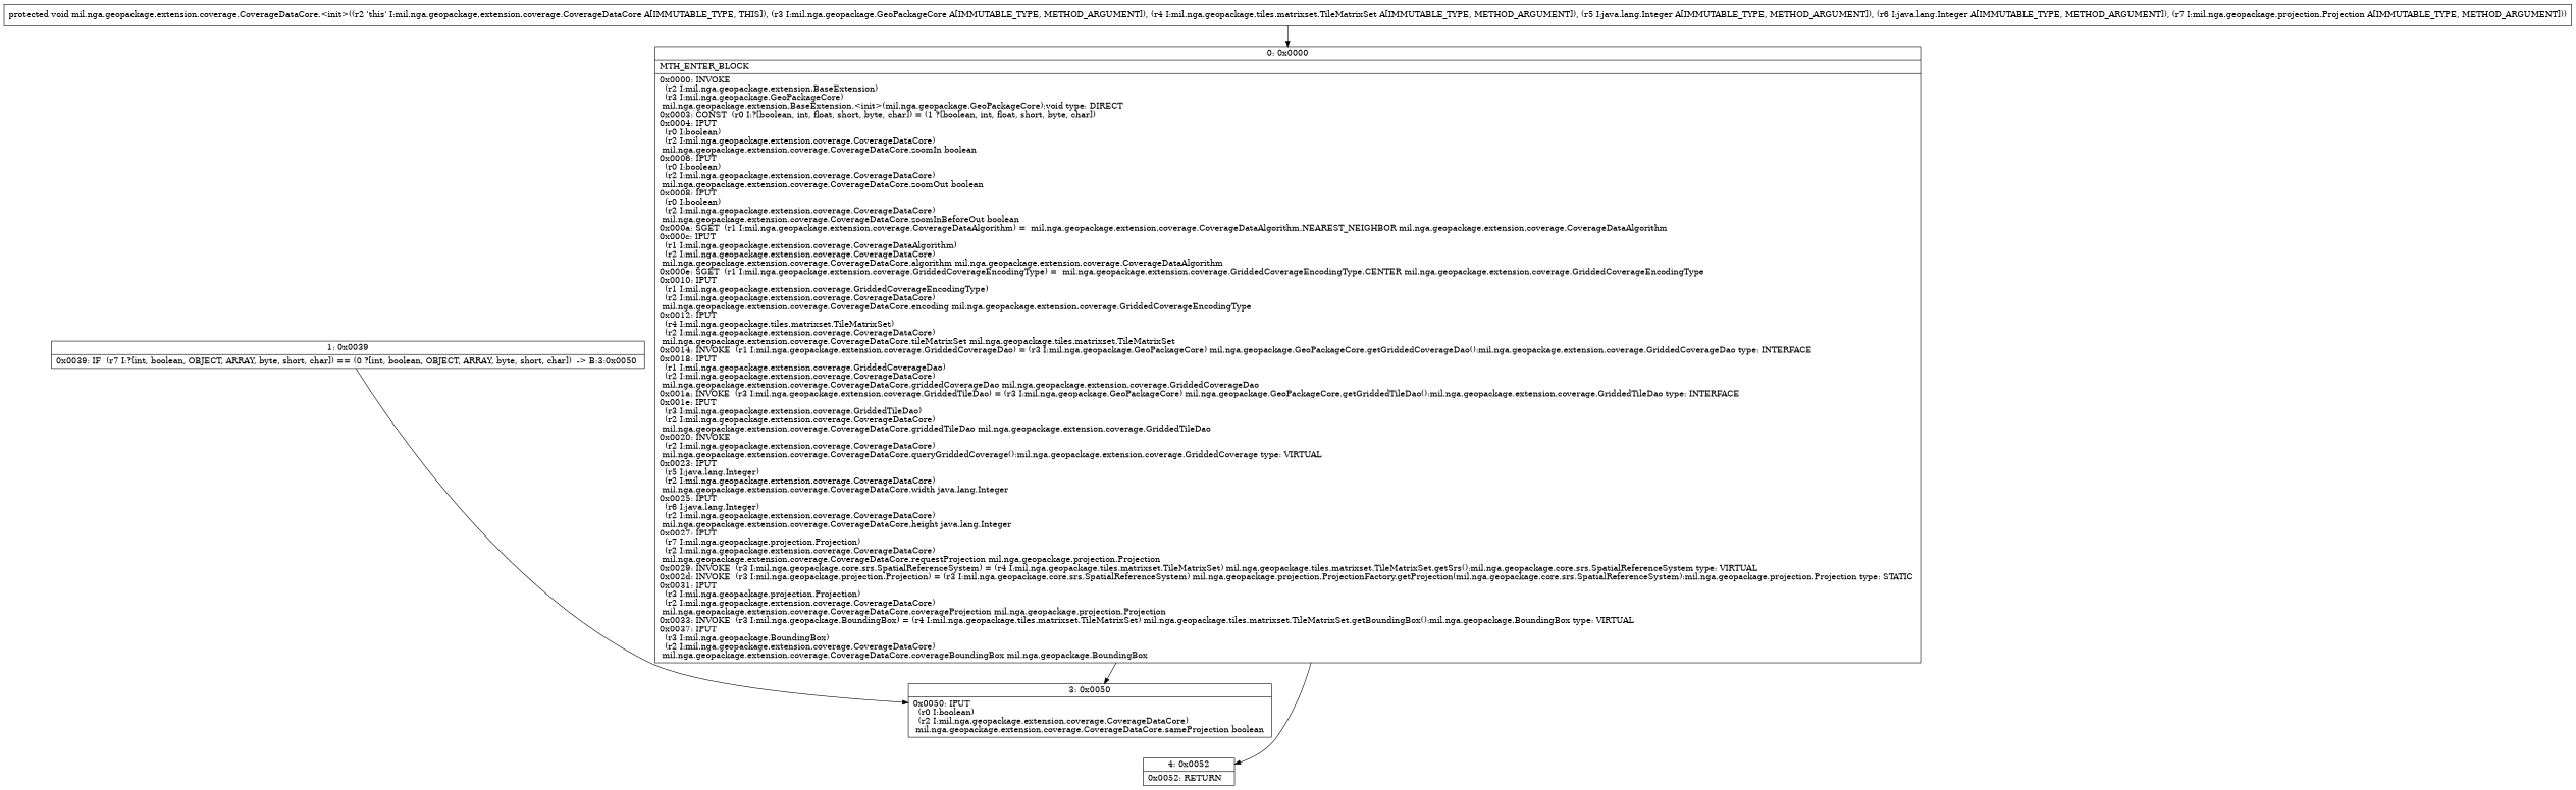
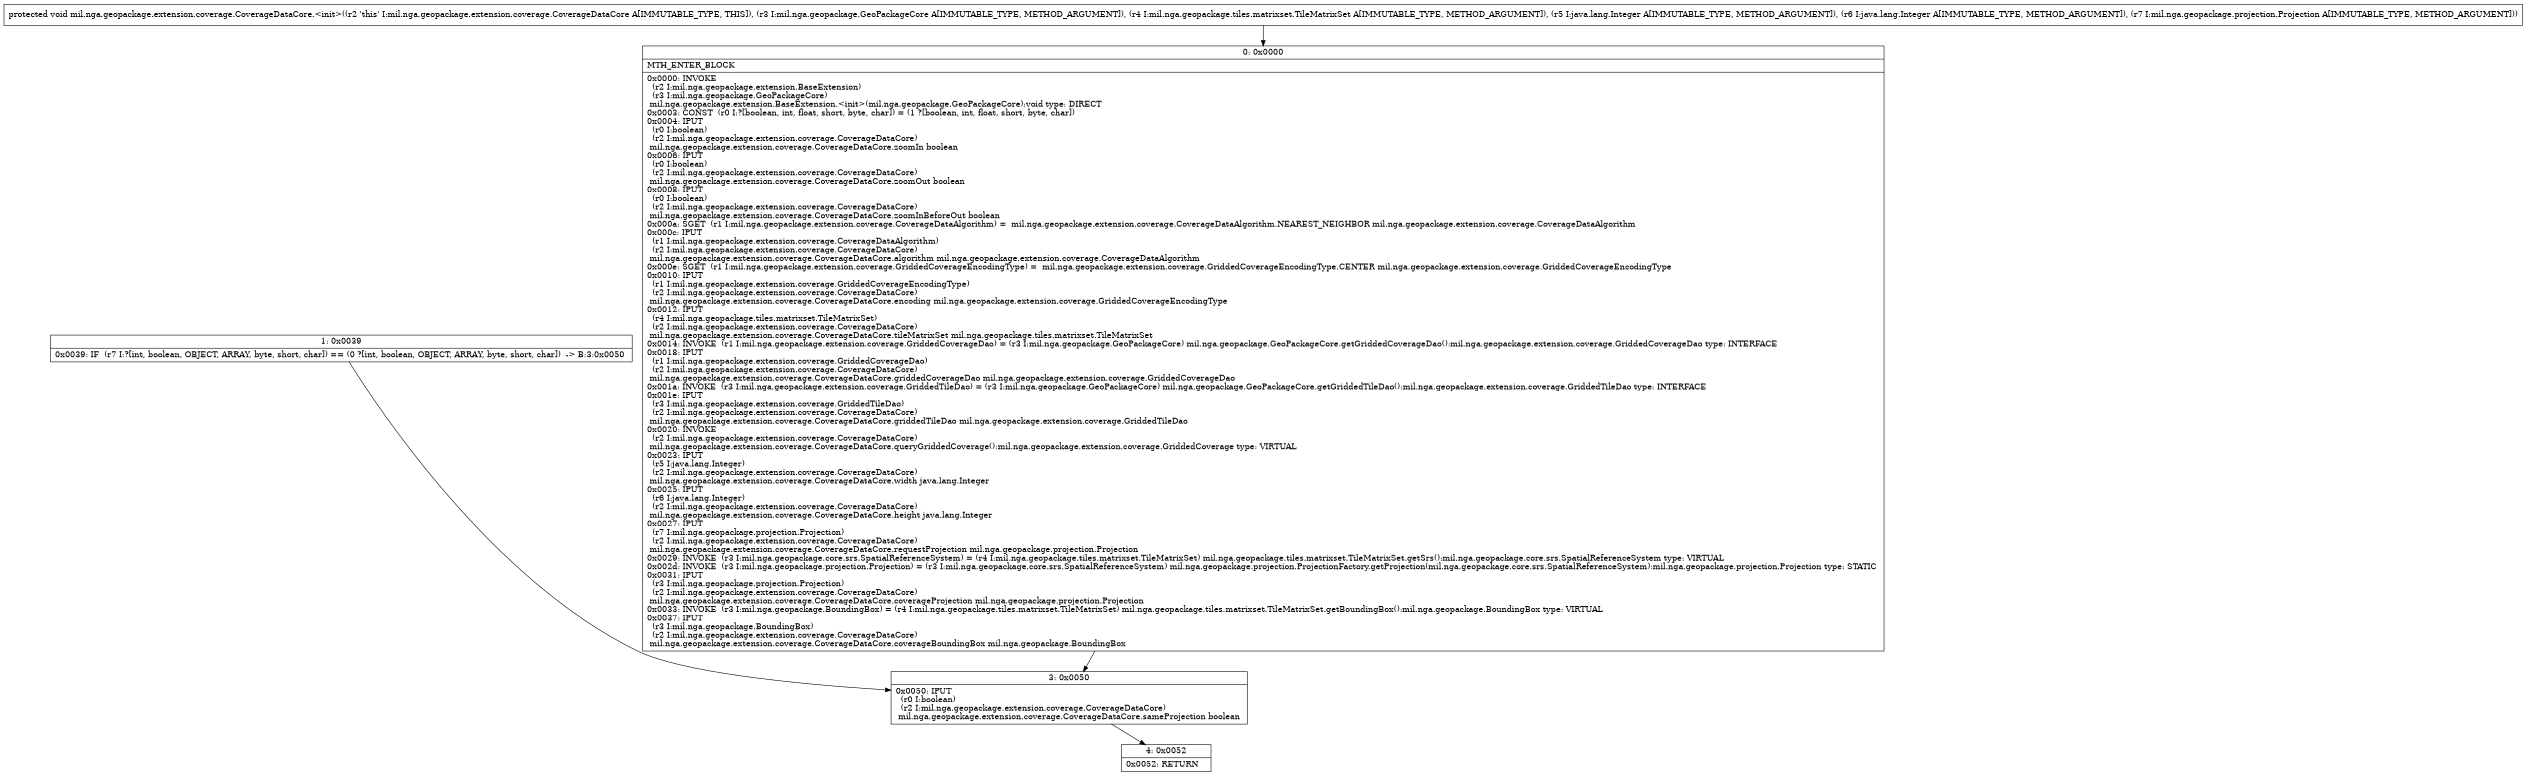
  digraph {
    node [shape=record]
    n1 [label="{0\:\ 0x0000|MTH_ENTER_BLOCK\l|0x0000: INVOKE  \l  (r2 I:mil.nga.geopackage.extension.BaseExtension)\l  (r3 I:mil.nga.geopackage.GeoPackageCore)\l mil.nga.geopackage.extension.BaseExtension.\<init\>(mil.nga.geopackage.GeoPackageCore):void type: DIRECT \l0x0003: CONST  (r0 I:?[boolean, int, float, short, byte, char]) = (1 ?[boolean, int, float, short, byte, char]) \l0x0004: IPUT  \l  (r0 I:boolean)\l  (r2 I:mil.nga.geopackage.extension.coverage.CoverageDataCore)\l mil.nga.geopackage.extension.coverage.CoverageDataCore.zoomIn boolean \l0x0006: IPUT  \l  (r0 I:boolean)\l  (r2 I:mil.nga.geopackage.extension.coverage.CoverageDataCore)\l mil.nga.geopackage.extension.coverage.CoverageDataCore.zoomOut boolean \l0x0008: IPUT  \l  (r0 I:boolean)\l  (r2 I:mil.nga.geopackage.extension.coverage.CoverageDataCore)\l mil.nga.geopackage.extension.coverage.CoverageDataCore.zoomInBeforeOut boolean \l0x000a: SGET  (r1 I:mil.nga.geopackage.extension.coverage.CoverageDataAlgorithm) =  mil.nga.geopackage.extension.coverage.CoverageDataAlgorithm.NEAREST_NEIGHBOR mil.nga.geopackage.extension.coverage.CoverageDataAlgorithm \l0x000c: IPUT  \l  (r1 I:mil.nga.geopackage.extension.coverage.CoverageDataAlgorithm)\l  (r2 I:mil.nga.geopackage.extension.coverage.CoverageDataCore)\l mil.nga.geopackage.extension.coverage.CoverageDataCore.algorithm mil.nga.geopackage.extension.coverage.CoverageDataAlgorithm \l0x000e: SGET  (r1 I:mil.nga.geopackage.extension.coverage.GriddedCoverageEncodingType) =  mil.nga.geopackage.extension.coverage.GriddedCoverageEncodingType.CENTER mil.nga.geopackage.extension.coverage.GriddedCoverageEncodingType \l0x0010: IPUT  \l  (r1 I:mil.nga.geopackage.extension.coverage.GriddedCoverageEncodingType)\l  (r2 I:mil.nga.geopackage.extension.coverage.CoverageDataCore)\l mil.nga.geopackage.extension.coverage.CoverageDataCore.encoding mil.nga.geopackage.extension.coverage.GriddedCoverageEncodingType \l0x0012: IPUT  \l  (r4 I:mil.nga.geopackage.tiles.matrixset.TileMatrixSet)\l  (r2 I:mil.nga.geopackage.extension.coverage.CoverageDataCore)\l mil.nga.geopackage.extension.coverage.CoverageDataCore.tileMatrixSet mil.nga.geopackage.tiles.matrixset.TileMatrixSet \l0x0014: INVOKE  (r1 I:mil.nga.geopackage.extension.coverage.GriddedCoverageDao) = (r3 I:mil.nga.geopackage.GeoPackageCore) mil.nga.geopackage.GeoPackageCore.getGriddedCoverageDao():mil.nga.geopackage.extension.coverage.GriddedCoverageDao type: INTERFACE \l0x0018: IPUT  \l  (r1 I:mil.nga.geopackage.extension.coverage.GriddedCoverageDao)\l  (r2 I:mil.nga.geopackage.extension.coverage.CoverageDataCore)\l mil.nga.geopackage.extension.coverage.CoverageDataCore.griddedCoverageDao mil.nga.geopackage.extension.coverage.GriddedCoverageDao \l0x001a: INVOKE  (r3 I:mil.nga.geopackage.extension.coverage.GriddedTileDao) = (r3 I:mil.nga.geopackage.GeoPackageCore) mil.nga.geopackage.GeoPackageCore.getGriddedTileDao():mil.nga.geopackage.extension.coverage.GriddedTileDao type: INTERFACE \l0x001e: IPUT  \l  (r3 I:mil.nga.geopackage.extension.coverage.GriddedTileDao)\l  (r2 I:mil.nga.geopackage.extension.coverage.CoverageDataCore)\l mil.nga.geopackage.extension.coverage.CoverageDataCore.griddedTileDao mil.nga.geopackage.extension.coverage.GriddedTileDao \l0x0020: INVOKE  \l  (r2 I:mil.nga.geopackage.extension.coverage.CoverageDataCore)\l mil.nga.geopackage.extension.coverage.CoverageDataCore.queryGriddedCoverage():mil.nga.geopackage.extension.coverage.GriddedCoverage type: VIRTUAL \l0x0023: IPUT  \l  (r5 I:java.lang.Integer)\l  (r2 I:mil.nga.geopackage.extension.coverage.CoverageDataCore)\l mil.nga.geopackage.extension.coverage.CoverageDataCore.width java.lang.Integer \l0x0025: IPUT  \l  (r6 I:java.lang.Integer)\l  (r2 I:mil.nga.geopackage.extension.coverage.CoverageDataCore)\l mil.nga.geopackage.extension.coverage.CoverageDataCore.height java.lang.Integer \l0x0027: IPUT  \l  (r7 I:mil.nga.geopackage.projection.Projection)\l  (r2 I:mil.nga.geopackage.extension.coverage.CoverageDataCore)\l mil.nga.geopackage.extension.coverage.CoverageDataCore.requestProjection mil.nga.geopackage.projection.Projection \l0x0029: INVOKE  (r3 I:mil.nga.geopackage.core.srs.SpatialReferenceSystem) = (r4 I:mil.nga.geopackage.tiles.matrixset.TileMatrixSet) mil.nga.geopackage.tiles.matrixset.TileMatrixSet.getSrs():mil.nga.geopackage.core.srs.SpatialReferenceSystem type: VIRTUAL \l0x002d: INVOKE  (r3 I:mil.nga.geopackage.projection.Projection) = (r3 I:mil.nga.geopackage.core.srs.SpatialReferenceSystem) mil.nga.geopackage.projection.ProjectionFactory.getProjection(mil.nga.geopackage.core.srs.SpatialReferenceSystem):mil.nga.geopackage.projection.Projection type: STATIC \l0x0031: IPUT  \l  (r3 I:mil.nga.geopackage.projection.Projection)\l  (r2 I:mil.nga.geopackage.extension.coverage.CoverageDataCore)\l mil.nga.geopackage.extension.coverage.CoverageDataCore.coverageProjection mil.nga.geopackage.projection.Projection \l0x0033: INVOKE  (r3 I:mil.nga.geopackage.BoundingBox) = (r4 I:mil.nga.geopackage.tiles.matrixset.TileMatrixSet) mil.nga.geopackage.tiles.matrixset.TileMatrixSet.getBoundingBox():mil.nga.geopackage.BoundingBox type: VIRTUAL \l0x0037: IPUT  \l  (r3 I:mil.nga.geopackage.BoundingBox)\l  (r2 I:mil.nga.geopackage.extension.coverage.CoverageDataCore)\l mil.nga.geopackage.extension.coverage.CoverageDataCore.coverageBoundingBox mil.nga.geopackage.BoundingBox \l}"]
    n2 [label="{3\:\ 0x0050|0x0050: IPUT  \l  (r0 I:boolean)\l  (r2 I:mil.nga.geopackage.extension.coverage.CoverageDataCore)\l mil.nga.geopackage.extension.coverage.CoverageDataCore.sameProjection boolean \l}"]
    n3 [label="{1\:\ 0x0039|0x0039: IF  (r7 I:?[int, boolean, OBJECT, ARRAY, byte, short, char]) == (0 ?[int, boolean, OBJECT, ARRAY, byte, short, char])  \-\> B:3:0x0050 \l}"]
    n4 [label="{4\:\ 0x0052|0x0052: RETURN   \l}"]
    n5 [label="{protected void mil.nga.geopackage.extension.coverage.CoverageDataCore.\<init\>((r2 'this' I:mil.nga.geopackage.extension.coverage.CoverageDataCore A[IMMUTABLE_TYPE, THIS]), (r3 I:mil.nga.geopackage.GeoPackageCore A[IMMUTABLE_TYPE, METHOD_ARGUMENT]), (r4 I:mil.nga.geopackage.tiles.matrixset.TileMatrixSet A[IMMUTABLE_TYPE, METHOD_ARGUMENT]), (r5 I:java.lang.Integer A[IMMUTABLE_TYPE, METHOD_ARGUMENT]), (r6 I:java.lang.Integer A[IMMUTABLE_TYPE, METHOD_ARGUMENT]), (r7 I:mil.nga.geopackage.projection.Projection A[IMMUTABLE_TYPE, METHOD_ARGUMENT])) }"]
    n1 -> n2
-   n1 -> n4
+   n2 -> n4
    n3 -> n2
    n5 -> n1
  }
